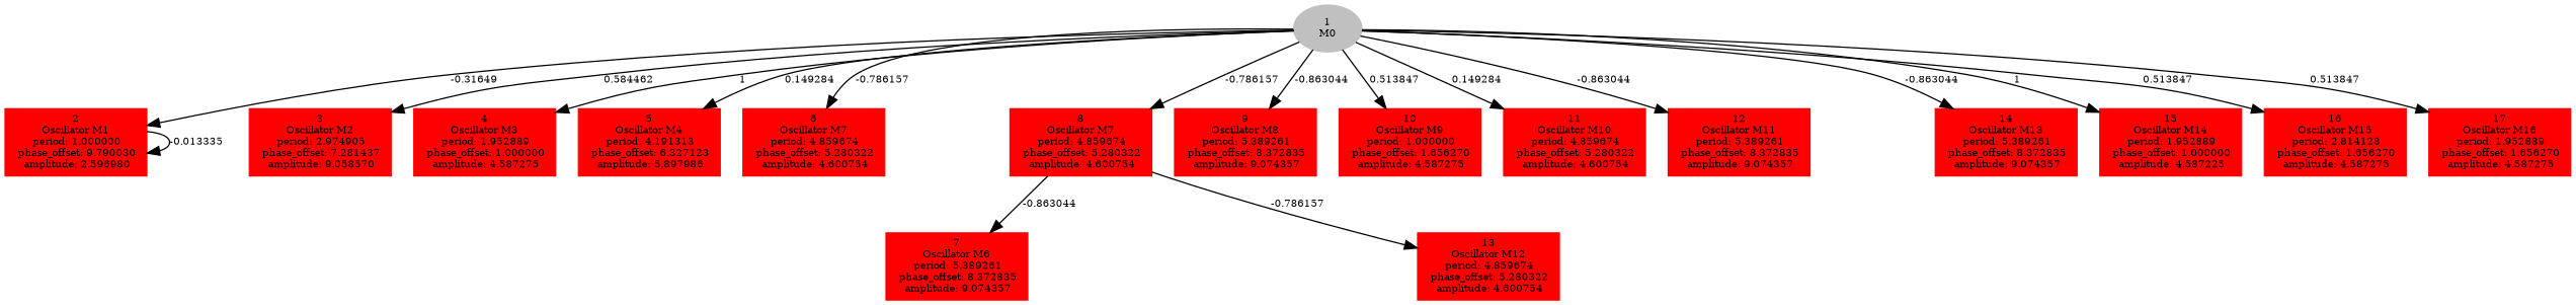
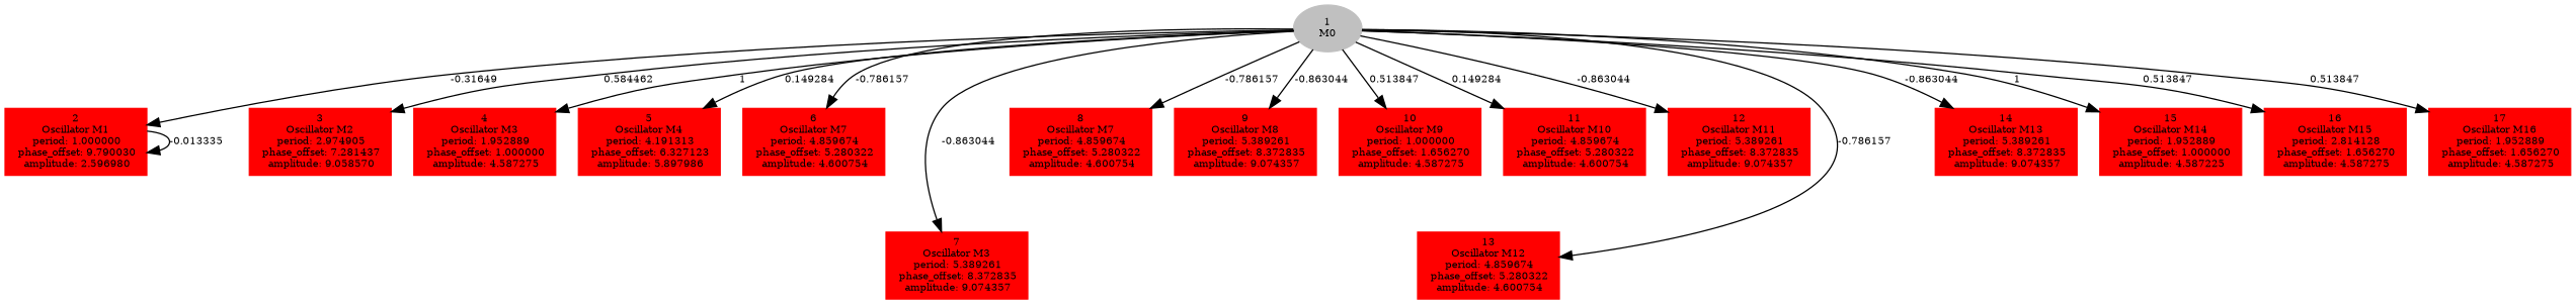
  digraph {
    forcelabels=true
    node [color=red fontsize=8 style=filled shape=box]
    edge [fontsize=8]
    n1 [color=grey label=<1<BR/>M0> shape=""]
    n2 [label=<2<BR />Oscillator M1<BR /> period: 1.000000<BR /> phase_offset: 9.790030<BR /> amplitude: 2.596980>]
    n3 [label=<3<BR />Oscillator M2<BR /> period: 2.974905<BR /> phase_offset: 7.281437<BR /> amplitude: 9.058570>]
    n4 [label=<4<BR />Oscillator M3<BR /> period: 1.952889<BR /> phase_offset: 1.000000<BR /> amplitude: 4.587275>]
    n5 [label=<5<BR />Oscillator M4<BR /> period: 4.191313<BR /> phase_offset: 6.327123<BR /> amplitude: 5.897986>]
    n6 [label=<6<BR />Oscillator M7<BR /> period: 4.859674<BR /> phase_offset: 5.280322<BR /> amplitude: 4.600754>]
-   n7 [label=<7<BR />Oscillator M6<BR /> period: 5.389261<BR /> phase_offset: 8.372835<BR /> amplitude: 9.074357>]
+   n7 [label=<7<BR />Oscillator M3<BR /> period: 5.389261<BR /> phase_offset: 8.372835<BR /> amplitude: 9.074357>]
    n8 [label=<8<BR />Oscillator M7<BR /> period: 4.859674<BR /> phase_offset: 5.280322<BR /> amplitude: 4.600754>]
    n9 [label=<9<BR />Oscillator M8<BR /> period: 5.389261<BR /> phase_offset: 8.372835<BR /> amplitude: 9.074357>]
    n10 [label=<10<BR />Oscillator M9<BR /> period: 1.000000<BR /> phase_offset: 1.656270<BR /> amplitude: 4.587275>]
    n11 [label=<11<BR />Oscillator M10<BR /> period: 4.859674<BR /> phase_offset: 5.280322<BR /> amplitude: 4.600754>]
    n12 [label=<12<BR />Oscillator M11<BR /> period: 5.389261<BR /> phase_offset: 8.372835<BR /> amplitude: 9.074357>]
    n13 [label=<13<BR />Oscillator M12<BR /> period: 4.859674<BR /> phase_offset: 5.280322<BR /> amplitude: 4.600754>]
    n14 [label=<14<BR />Oscillator M13<BR /> period: 5.389261<BR /> phase_offset: 8.372835<BR /> amplitude: 9.074357>]
    n15 [label=<15<BR />Oscillator M14<BR /> period: 1.952889<BR /> phase_offset: 1.000000<BR /> amplitude: 4.587225>]
    n16 [label=<16<BR />Oscillator M15<BR /> period: 2.814128<BR /> phase_offset: 1.656270<BR /> amplitude: 4.587275>]
    n17 [label=<17<BR />Oscillator M16<BR /> period: 1.952889<BR /> phase_offset: 1.656270<BR /> amplitude: 4.587275>]
    n1 -> n2 [label="-0.31649 "]
    n1 -> n3 [label="0.584462 "]
    n1 -> n4 [label="1 "]
    n1 -> n5 [label="0.149284 "]
    n1 -> n6 [label="-0.786157 "]
-   n8 -> n7 [label="-0.863044 "]
+   n1 -> n7 [label="-0.863044 "]
    n1 -> n8 [label="-0.786157 "]
    n1 -> n9 [label="-0.863044 "]
    n1 -> n10 [label="0.513847 "]
    n1 -> n11 [label="0.149284 "]
    n1 -> n12 [label="-0.863044 "]
-   n8 -> n13 [label="-0.786157 "]
+   n1 -> n13 [label="-0.786157 "]
    n1 -> n14 [label="-0.863044 "]
    n1 -> n15 [label="1 "]
    n1 -> n16 [label="0.513847 "]
    n1 -> n17 [label="0.513847 "]
    n2 -> n2 [label="-0.013335 "]
  }
